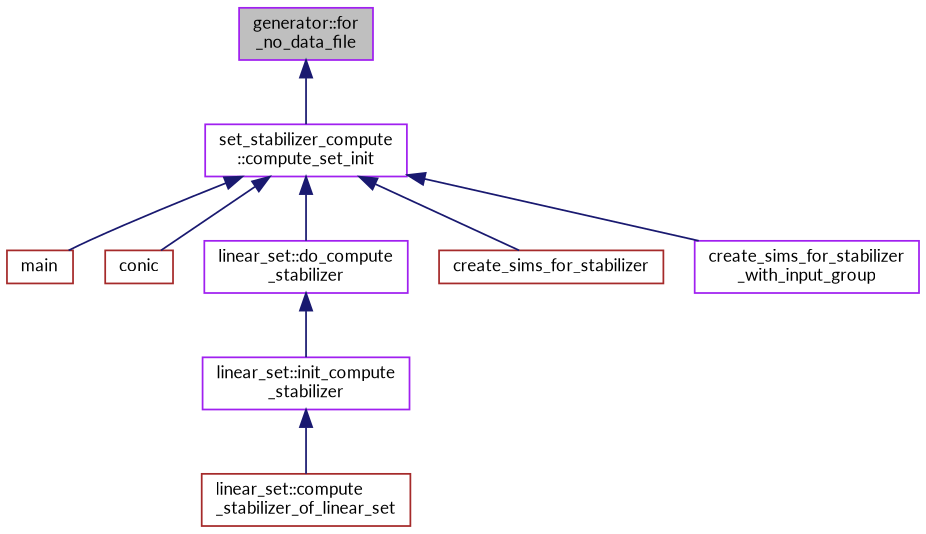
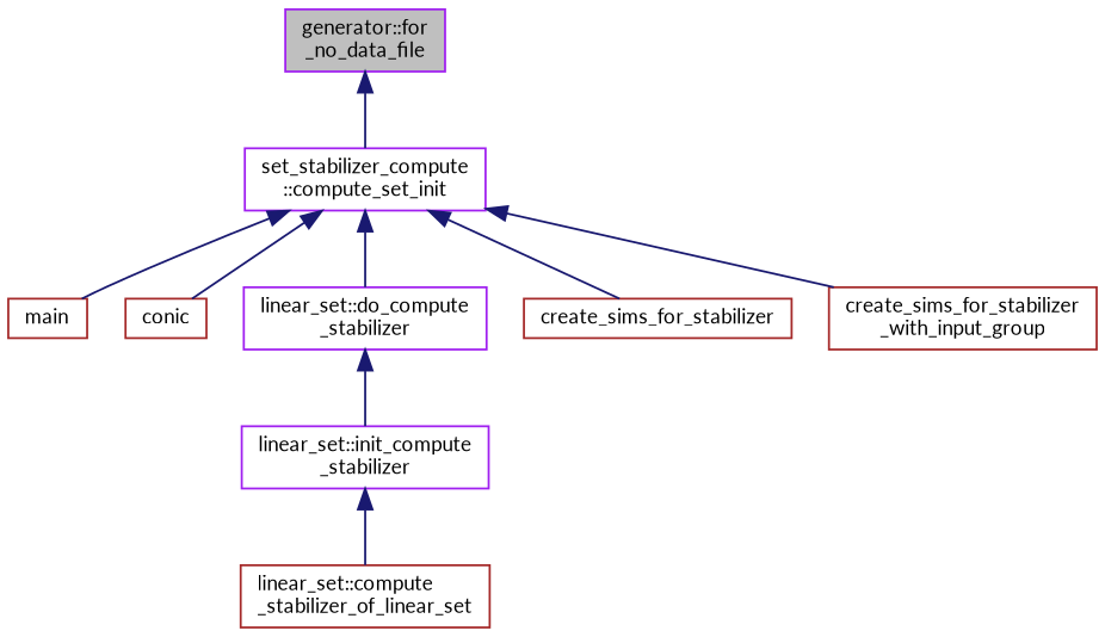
  digraph {
    fontname=Lato
    rankdir=TB
    node [color=purple fillcolor=white fontname=Lato fontsize=10 shape=record style=filled]
    edge [color=midnightblue dir=back fontname=Lato fontsize=10 labelfontname=Helvetica labelfontsize=10 style=solid]
    n1 [fillcolor=grey75 fontcolor=black height=0.2 label="generator::for\l_no_data_file" width=0.4]
    n2 [height=0.2 label="set_stabilizer_compute\l::compute_set_init" width=0.4]
    n3 [color=brown height=0.2 label=main width=0.4]
    n4 [color=brown height=0.2 label=conic width=0.4]
    n5 [height=0.2 label="linear_set::do_compute\l_stabilizer" width=0.4]
    n6 [color=brown height=0.2 label=create_sims_for_stabilizer width=0.4]
-   n7 [height=0.2 label="create_sims_for_stabilizer\l_with_input_group" width=0.4]
+   n7 [color=brown height=0.2 label="create_sims_for_stabilizer\l_with_input_group" width=0.4]
    n8 [height=0.2 label="linear_set::init_compute\l_stabilizer" width=0.4]
    n9 [color=brown height=0.2 label="linear_set::compute\l_stabilizer_of_linear_set" width=0.4]
    n1 -> n2
    n2 -> n3
    n2 -> n4
    n2 -> n5
    n2 -> n6
    n2 -> n7
    n5 -> n8
    n8 -> n9
  }
